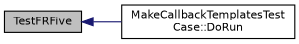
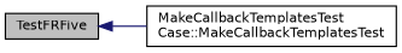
  digraph {
    rankdir=LR
    node [color=black fontname=Helvetica fontsize=10 shape=record style=filled]
    n1 [fillcolor=grey75 fontcolor=black height=0.2 label=TestFRFive width=0.4]
-   n2 [fillcolor=white height=0.2 label="MakeCallbackTemplatesTest\lCase::DoRun" width=0.4]
+   n2 [fillcolor=white height=0.2 label="MakeCallbackTemplatesTest\lCase::MakeCallbackTemplatesTest" width=0.4]
    n1 -> n2 [color=midnightblue dir=back fontname=Helvetica fontsize=10 labelfontname=Helvetica labelfontsize=10 style=solid]
  }
